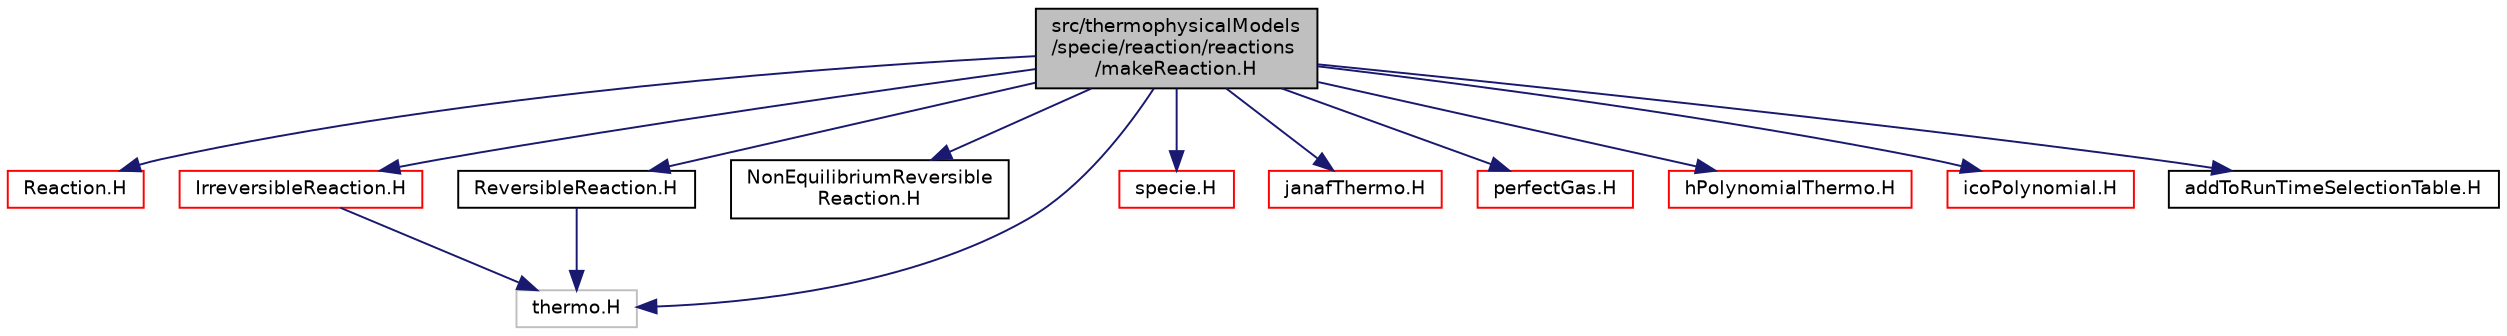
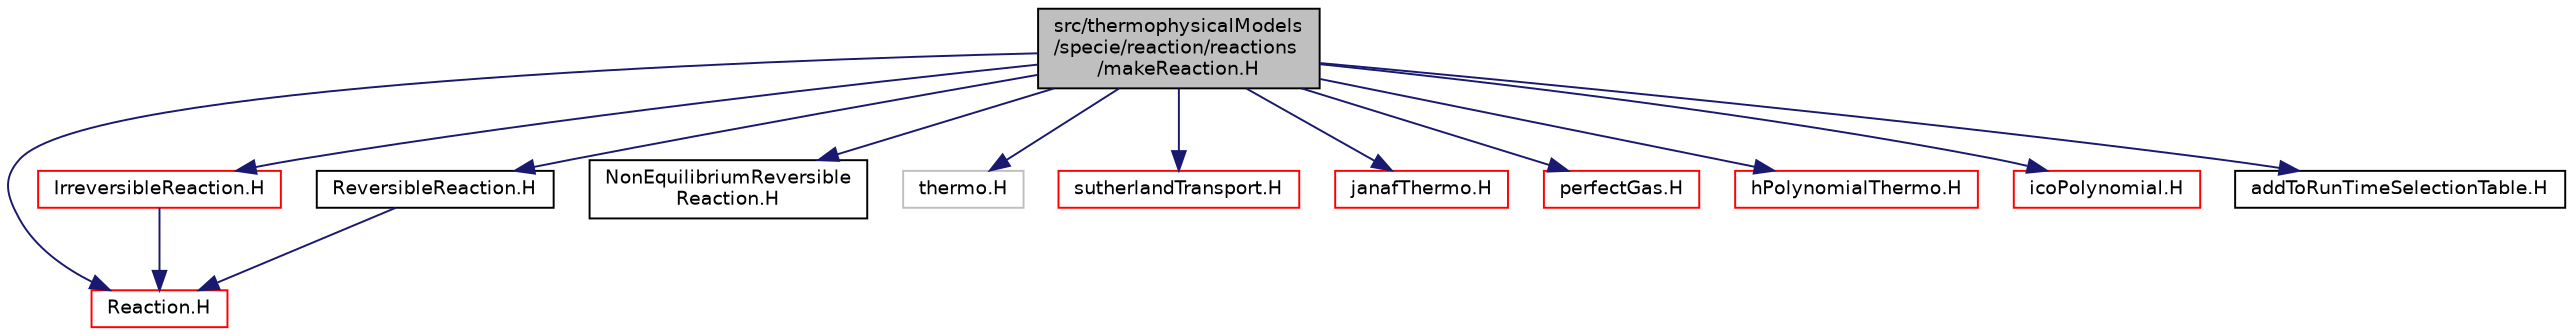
  digraph {
    node [color=red fontname=Helvetica fontsize=10 shape=record]
    edge [color=midnightblue fontname=Helvetica fontsize=10 labelfontname=Helvetica labelfontsize=10 style=solid]
    n1 [color=black fillcolor=grey75 fontcolor=black height=0.2 label="src/thermophysicalModels\l/specie/reaction/reactions\l/makeReaction.H" style=filled width=0.4]
    n2 [height=0.2 label="Reaction.H" width=0.4]
    n3 [height=0.2 label="IrreversibleReaction.H" width=0.4]
    n4 [color=black height=0.2 label="ReversibleReaction.H" width=0.4]
    n5 [color=black height=0.2 label="NonEquilibriumReversible\lReaction.H" width=0.4]
    n6 [color=grey75 height=0.2 label="thermo.H" width=0.4]
-   n7 [height=0.2 label="specie.H" width=0.4]
+   n7 [height=0.2 label="sutherlandTransport.H" width=0.4]
    n8 [height=0.2 label="janafThermo.H" width=0.4]
    n9 [height=0.2 label="perfectGas.H" width=0.4]
    n10 [height=0.2 label="hPolynomialThermo.H" width=0.4]
    n11 [height=0.2 label="icoPolynomial.H" width=0.4]
    n12 [color=black height=0.2 label="addToRunTimeSelectionTable.H" width=0.4]
    n1 -> n2
    n1 -> n3
    n1 -> n4
    n1 -> n5
    n1 -> n6
    n1 -> n7
    n1 -> n8
    n1 -> n9
    n1 -> n10
    n1 -> n11
    n1 -> n12
-   n3 -> n6
-   n4 -> n6
+   n3 -> n2
+   n4 -> n2
  }
